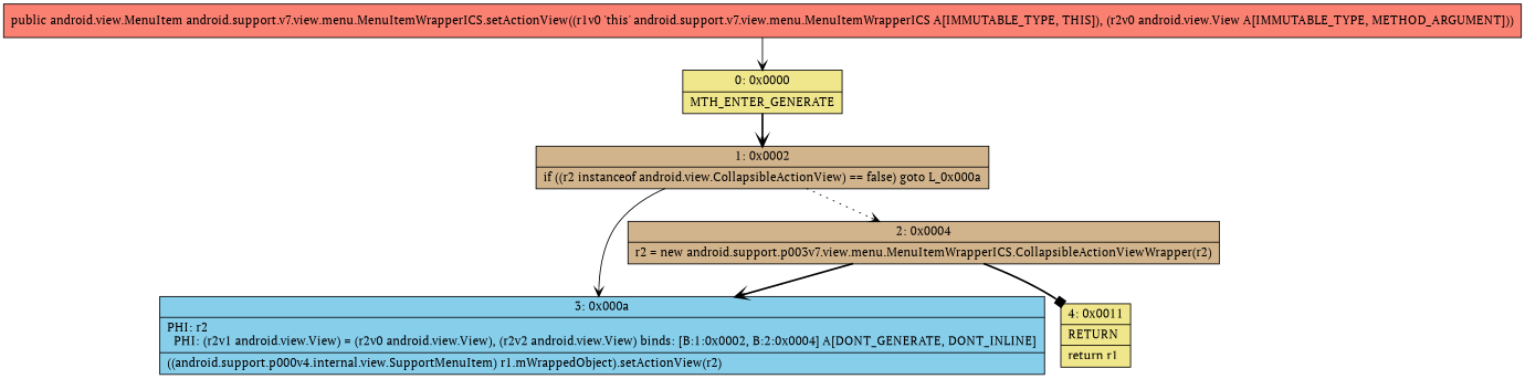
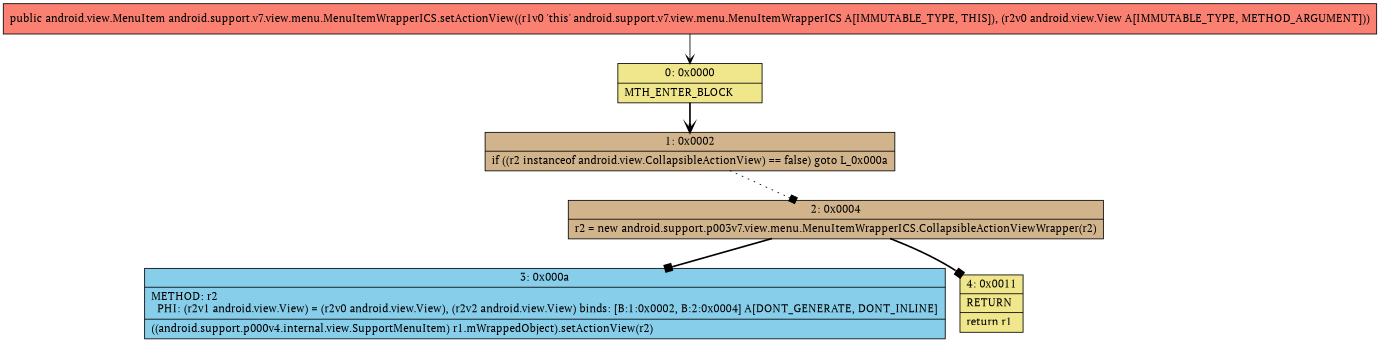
  digraph {
    fontname="PT Serif"
    node [fillcolor=khaki fontname="PT Serif" shape=record style=filled]
    edge [arrowhead=vee fontname="PT Serif" style=bold]
-   n1 [label="{0\:\ 0x0000|MTH_ENTER_GENERATE\l}"]
+   n1 [label="{0\:\ 0x0000|MTH_ENTER_BLOCK\l}"]
    n2 [fillcolor=tan label="{1\:\ 0x0002|if ((r2 instanceof android.view.CollapsibleActionView) == false) goto L_0x000a\l}"]
    n3 [fillcolor=tan label="{2\:\ 0x0004|r2 = new android.support.p003v7.view.menu.MenuItemWrapperICS.CollapsibleActionViewWrapper(r2)\l}"]
-   n4 [fillcolor=skyblue label="{3\:\ 0x000a|PHI: r2 \l  PHI: (r2v1 android.view.View) = (r2v0 android.view.View), (r2v2 android.view.View) binds: [B:1:0x0002, B:2:0x0004] A[DONT_GENERATE, DONT_INLINE]\l|((android.support.p000v4.internal.view.SupportMenuItem) r1.mWrappedObject).setActionView(r2)\l}"]
+   n4 [fillcolor=skyblue label="{3\:\ 0x000a|METHOD: r2 \l  PHI: (r2v1 android.view.View) = (r2v0 android.view.View), (r2v2 android.view.View) binds: [B:1:0x0002, B:2:0x0004] A[DONT_GENERATE, DONT_INLINE]\l|((android.support.p000v4.internal.view.SupportMenuItem) r1.mWrappedObject).setActionView(r2)\l}"]
    n5 [label="{4\:\ 0x0011|RETURN\l|return r1\l}"]
    n6 [fillcolor=salmon label="{public android.view.MenuItem android.support.v7.view.menu.MenuItemWrapperICS.setActionView((r1v0 'this' android.support.v7.view.menu.MenuItemWrapperICS A[IMMUTABLE_TYPE, THIS]), (r2v0 android.view.View A[IMMUTABLE_TYPE, METHOD_ARGUMENT])) }"]
    n1 -> n2
-   n2 -> n3 [style=dotted]
-   n2 -> n4 [style=solid]
-   n3 -> n4
+   n2 -> n3 [arrowhead=box style=dotted]
+   n3 -> n4 [arrowhead=box]
    n3 -> n5 [arrowhead=box]
    n6 -> n1 [style=solid]
  }
